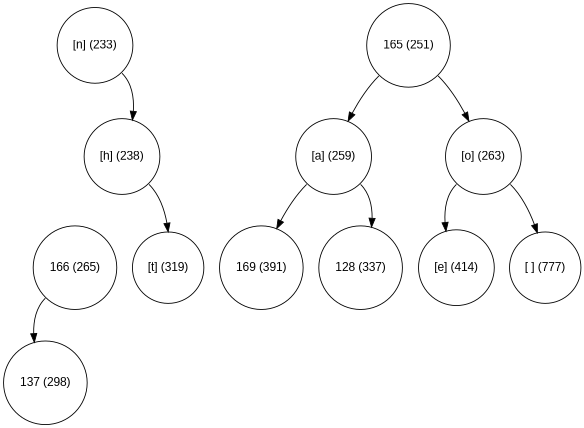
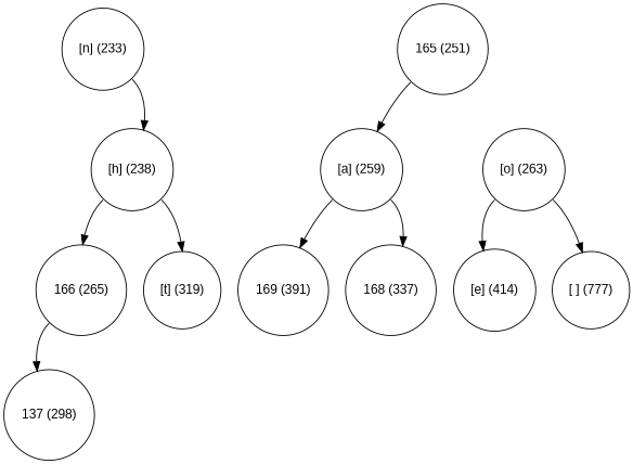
  digraph {
    node [fontname=Arial shape=circle]
    edge [tailport=se]
    n1 [label="[n] (233)" width=0.5]
    n2 [label="[h] (238)" width=0.5]
    n3 [label="165 (251)" width=0.5]
    n4 [label="[a] (259)" width=0.5]
    n5 [label="[o] (263)" width=0.5]
    n6 [label="166 (265)" width=0.5]
    n7 [label="[t] (319)" width=0.5]
    n8 [label="169 (391)" width=0.5]
-   n9 [label="128 (337)" width=0.5]
+   n9 [label="168 (337)" width=0.5]
    n10 [label="[e] (414)" width=0.5]
    n11 [label="[ ] (777)" width=0.5]
    n12 [label="137 (298)" width=0.5]
    n1 -> n2
+   n2 -> n6 [tailport=sw]
    n2 -> n7
    n3 -> n4 [tailport=sw]
-   n3 -> n5
    n4 -> n8 [tailport=sw]
    n4 -> n9
    n5 -> n10 [tailport=sw]
    n5 -> n11
    n6 -> n12 [tailport=sw]
  }
